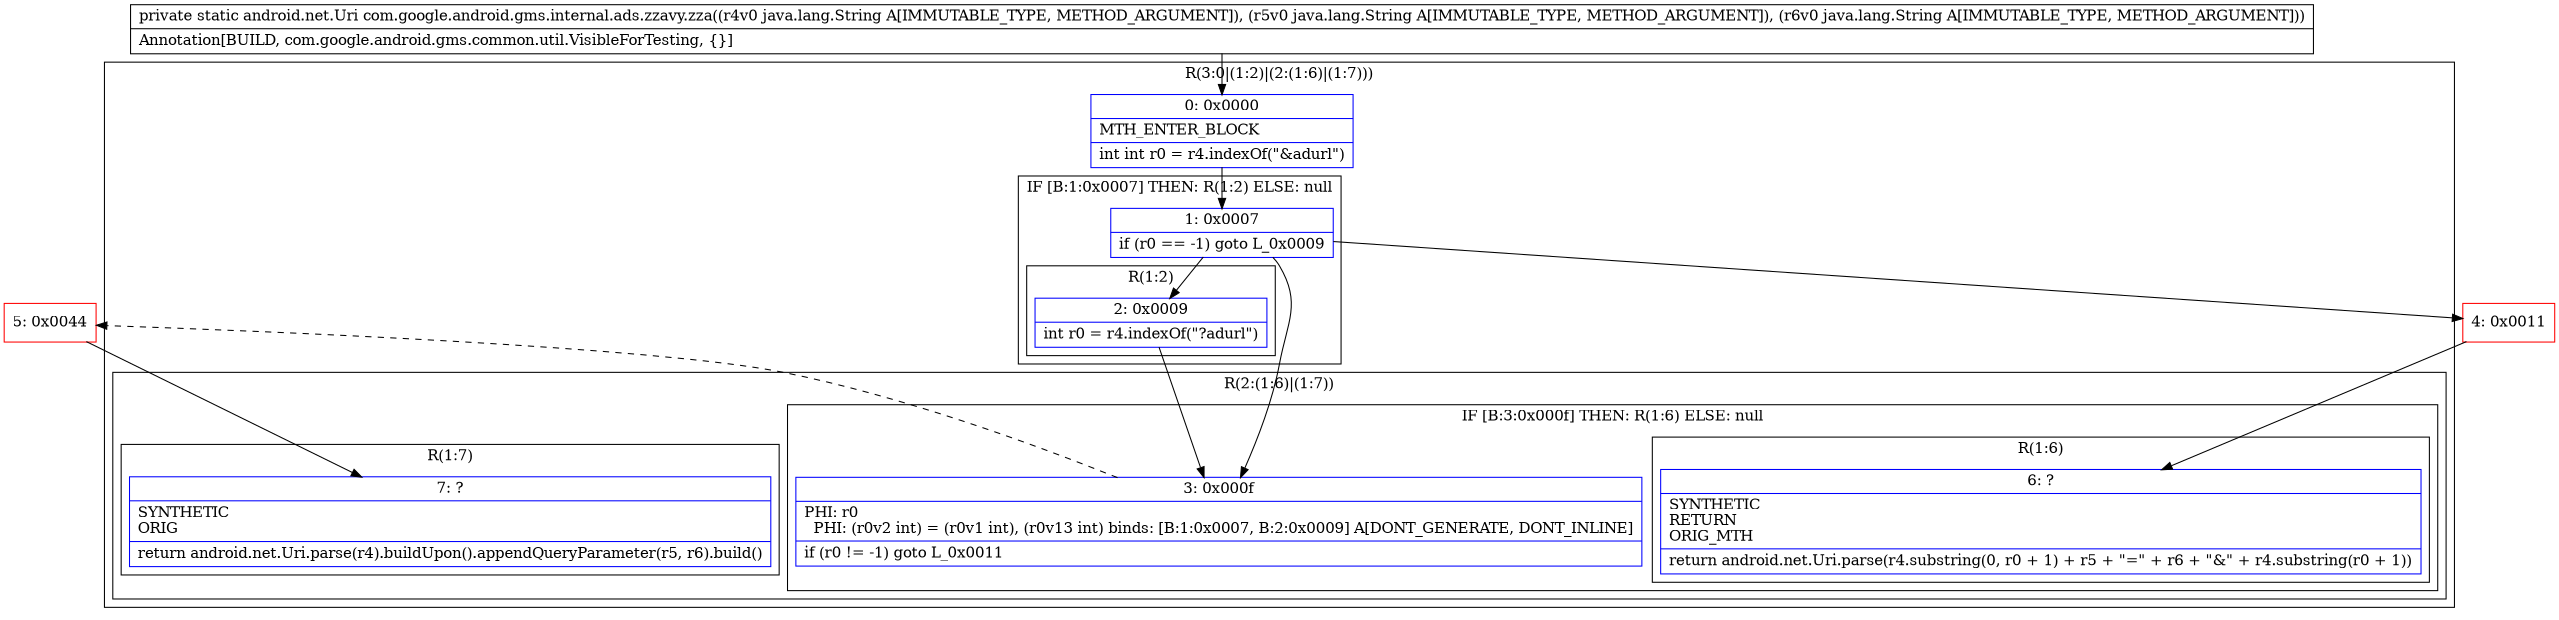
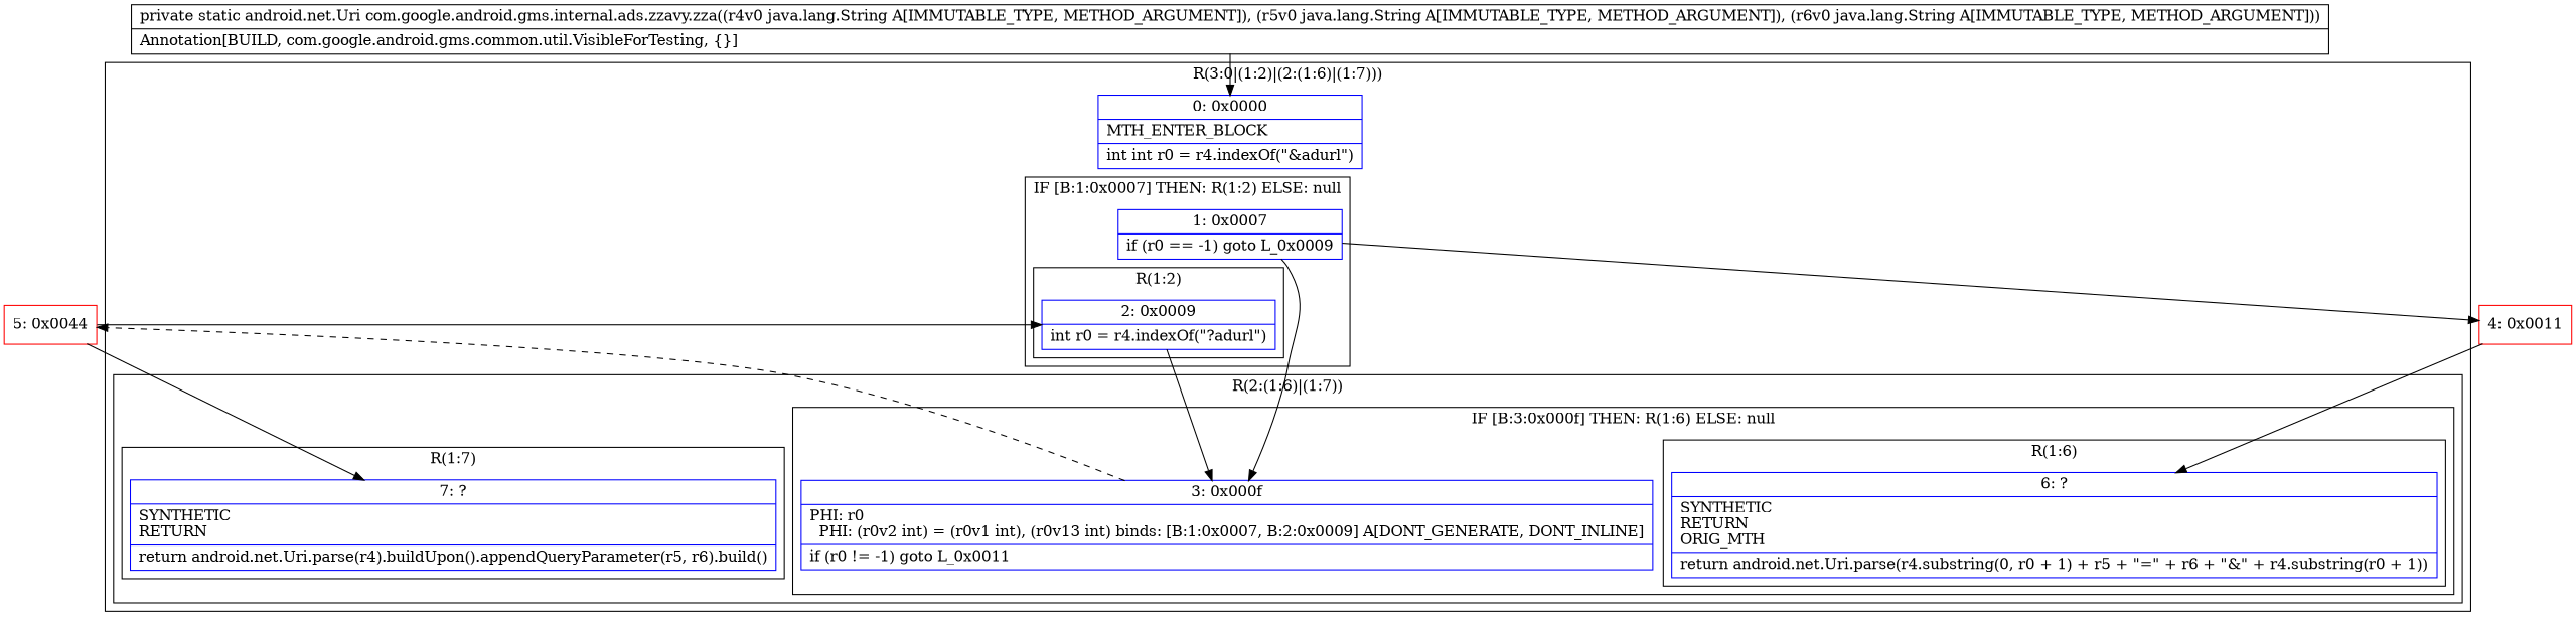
  digraph {
    node [color=blue shape=record]
    n1 [label="{2\:\ 0x0009|int r0 = r4.indexOf(\"?adurl\")\l}"]
    n2 [label="{1\:\ 0x0007|if (r0 == \-1) goto L_0x0009\l}"]
    n3 [label="{6\:\ ?|SYNTHETIC\lRETURN\lORIG_MTH\l|return android.net.Uri.parse(r4.substring(0, r0 + 1) + r5 + \"=\" + r6 + \"&\" + r4.substring(r0 + 1))\l}"]
    n4 [label="{3\:\ 0x000f|PHI: r0 \l  PHI: (r0v2 int) = (r0v1 int), (r0v13 int) binds: [B:1:0x0007, B:2:0x0009] A[DONT_GENERATE, DONT_INLINE]\l|if (r0 != \-1) goto L_0x0011\l}"]
-   n5 [label="{7\:\ ?|SYNTHETIC\lORIG\l|return android.net.Uri.parse(r4).buildUpon().appendQueryParameter(r5, r6).build()\l}"]
+   n5 [label="{7\:\ ?|SYNTHETIC\lRETURN\l|return android.net.Uri.parse(r4).buildUpon().appendQueryParameter(r5, r6).build()\l}"]
    n6 [label="{0\:\ 0x0000|MTH_ENTER_BLOCK\l|int int r0 = r4.indexOf(\"&adurl\")\l}"]
    n7 [color=red label="{4\:\ 0x0011}"]
    n8 [color=red label="{5\:\ 0x0044}"]
    n9 [label="{private static android.net.Uri com.google.android.gms.internal.ads.zzavy.zza((r4v0 java.lang.String A[IMMUTABLE_TYPE, METHOD_ARGUMENT]), (r5v0 java.lang.String A[IMMUTABLE_TYPE, METHOD_ARGUMENT]), (r6v0 java.lang.String A[IMMUTABLE_TYPE, METHOD_ARGUMENT]))  | Annotation[BUILD, com.google.android.gms.common.util.VisibleForTesting, \{\}]\l}" color=""]
    subgraph cluster_1 {
      label="R(3:0|(1:2)|(2:(1:6)|(1:7)))"
      n6
      subgraph cluster_2 {
        label="IF [B:1:0x0007] THEN: R(1:2) ELSE: null"
        n2
        subgraph cluster_3 {
          label="R(1:2)"
          n1
        }
      }
      subgraph cluster_4 {
        label="R(2:(1:6)|(1:7))"
        subgraph cluster_5 {
          label="IF [B:3:0x000f] THEN: R(1:6) ELSE: null"
          n4
          subgraph cluster_6 {
            label="R(1:6)"
            n3
          }
        }
        subgraph cluster_7 {
          label="R(1:7)"
          n5
        }
      }
    }
    n1 -> n4
-   n2 -> n1
+   n8 -> n1
    n2 -> n4 [style=solid]
    n2 -> n7
    n4 -> n8 [style=dashed]
-   n6 -> n2
    n7 -> n3
    n8 -> n5
    n9 -> n6
  }
